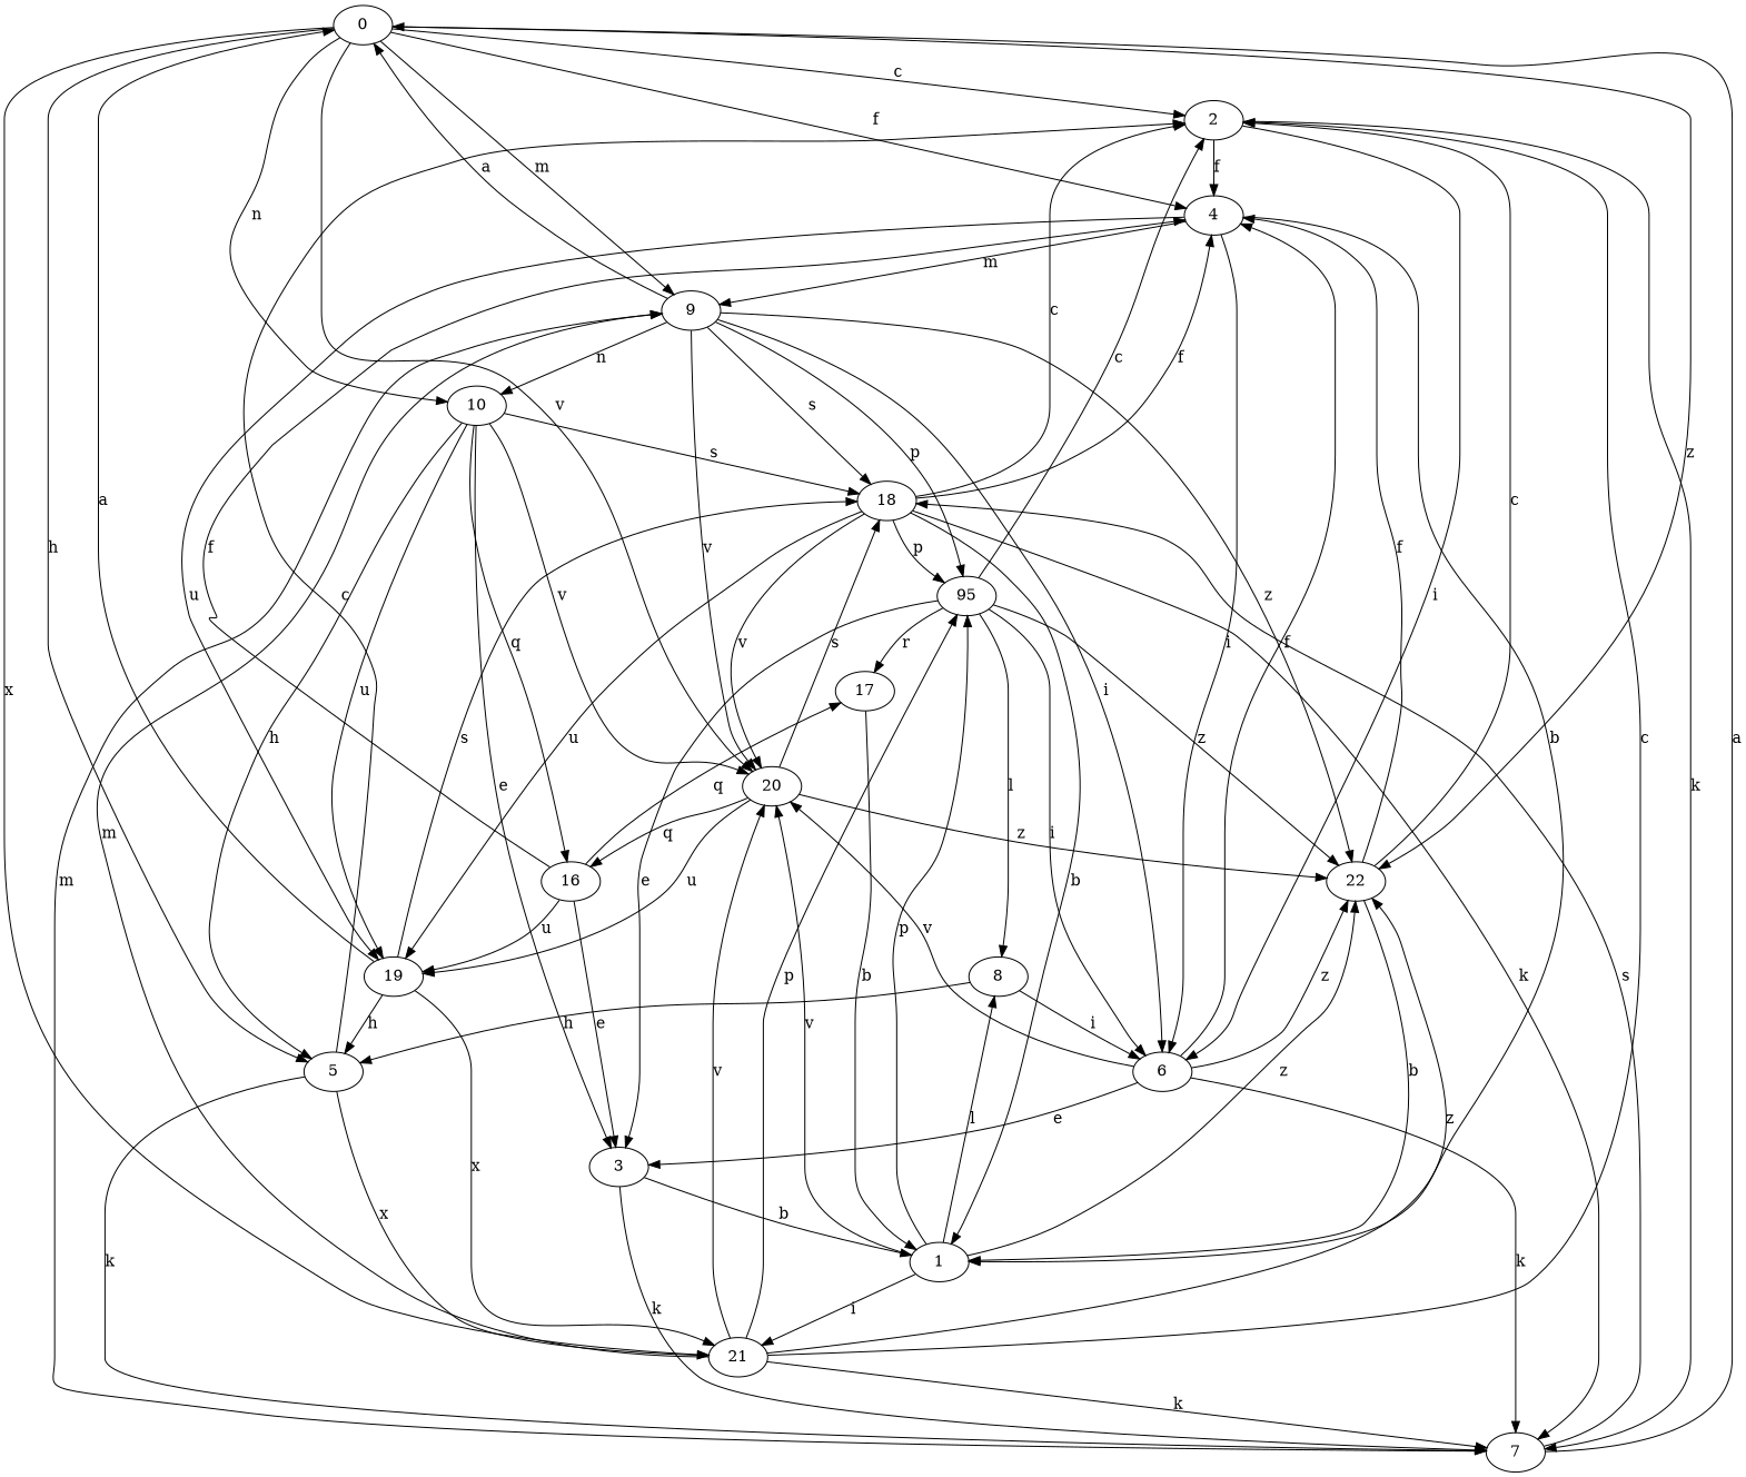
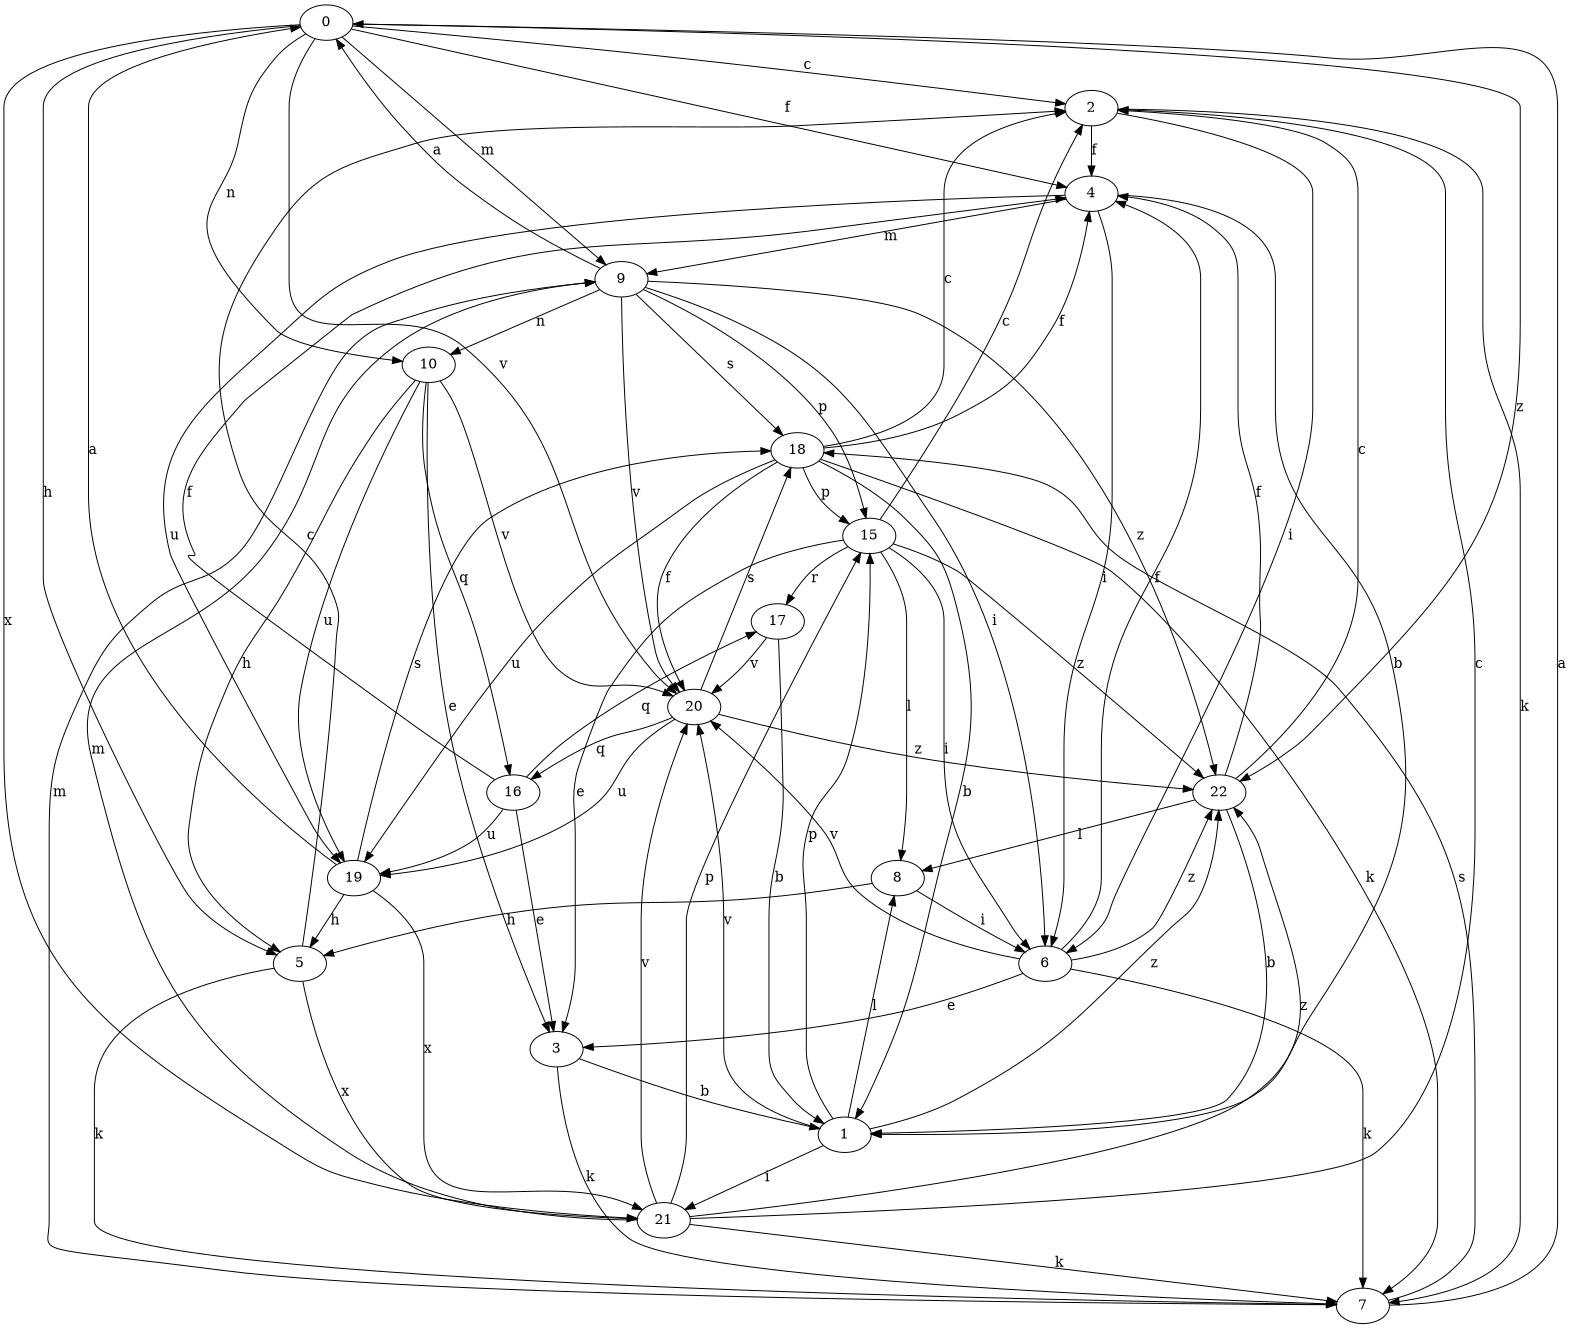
  strict digraph {
    0
    2
    4
    5
    9
    10
    20
    21
    22
    6
    7
    1
    19
-   15 [label=95]
+   15
    18
    3
    16
    8
    17
    0 -> 2 [label=c]
    0 -> 4 [label=f]
    0 -> 5 [label=h]
    0 -> 9 [label=m]
    0 -> 10 [label=n]
    0 -> 20 [label=v]
    0 -> 21 [label=x]
    0 -> 22 [label=z]
    2 -> 4 [label=f]
    2 -> 6 [label=i]
    2 -> 7 [label=k]
    4 -> 9 [label=m]
    4 -> 6 [label=i]
    4 -> 1 [label=b]
    4 -> 19 [label=u]
    5 -> 2 [label=c]
    5 -> 21 [label=x]
    5 -> 7 [label=k]
    9 -> 0 [label=a]
    9 -> 10 [label=n]
    9 -> 20 [label=v]
    9 -> 22 [label=z]
    9 -> 6 [label=i]
    9 -> 15 [label=p]
    9 -> 18 [label=s]
    10 -> 5 [label=h]
    10 -> 20 [label=v]
    10 -> 19 [label=u]
-   10 -> 18 [label=s]
    10 -> 3 [label=e]
    10 -> 16 [label=q]
    20 -> 22 [label=z]
    20 -> 19 [label=u]
    20 -> 18 [label=s]
    20 -> 16 [label=q]
    21 -> 2 [label=c]
    21 -> 9 [label=m]
    21 -> 20 [label=v]
    21 -> 22 [label=z]
    21 -> 7 [label=k]
    21 -> 15 [label=p]
    22 -> 2 [label=c]
    22 -> 4 [label=f]
    22 -> 1 [label=b]
+   22 -> 8 [label=l]
    6 -> 4 [label=f]
    6 -> 20 [label=v]
    6 -> 22 [label=z]
    6 -> 7 [label=k]
    6 -> 3 [label=e]
    7 -> 0 [label=a]
    7 -> 9 [label=m]
    7 -> 18 [label=s]
    1 -> 20 [label=v]
    1 -> 21 [label=i]
    1 -> 22 [label=z]
    1 -> 15 [label=p]
    1 -> 8 [label=l]
    19 -> 0 [label=a]
    19 -> 5 [label=h]
    19 -> 21 [label=x]
    19 -> 18 [label=s]
    15 -> 2 [label=c]
    15 -> 22 [label=z]
    15 -> 6 [label=i]
    15 -> 3 [label=e]
    15 -> 8 [label=l]
    15 -> 17 [label=r]
    18 -> 2 [label=c]
    18 -> 4 [label=f]
-   18 -> 20 [label=v]
+   18 -> 20 [label=f]
    18 -> 7 [label=k]
    18 -> 1 [label=b]
    18 -> 19 [label=u]
    18 -> 15 [label=p]
    3 -> 7 [label=k]
    3 -> 1 [label=b]
    16 -> 4 [label=f]
    16 -> 19 [label=u]
    16 -> 3 [label=e]
    16 -> 17 [label=q]
    8 -> 5 [label=h]
    8 -> 6 [label=i]
+   17 -> 20 [label=v]
    17 -> 1 [label=b]
  }
